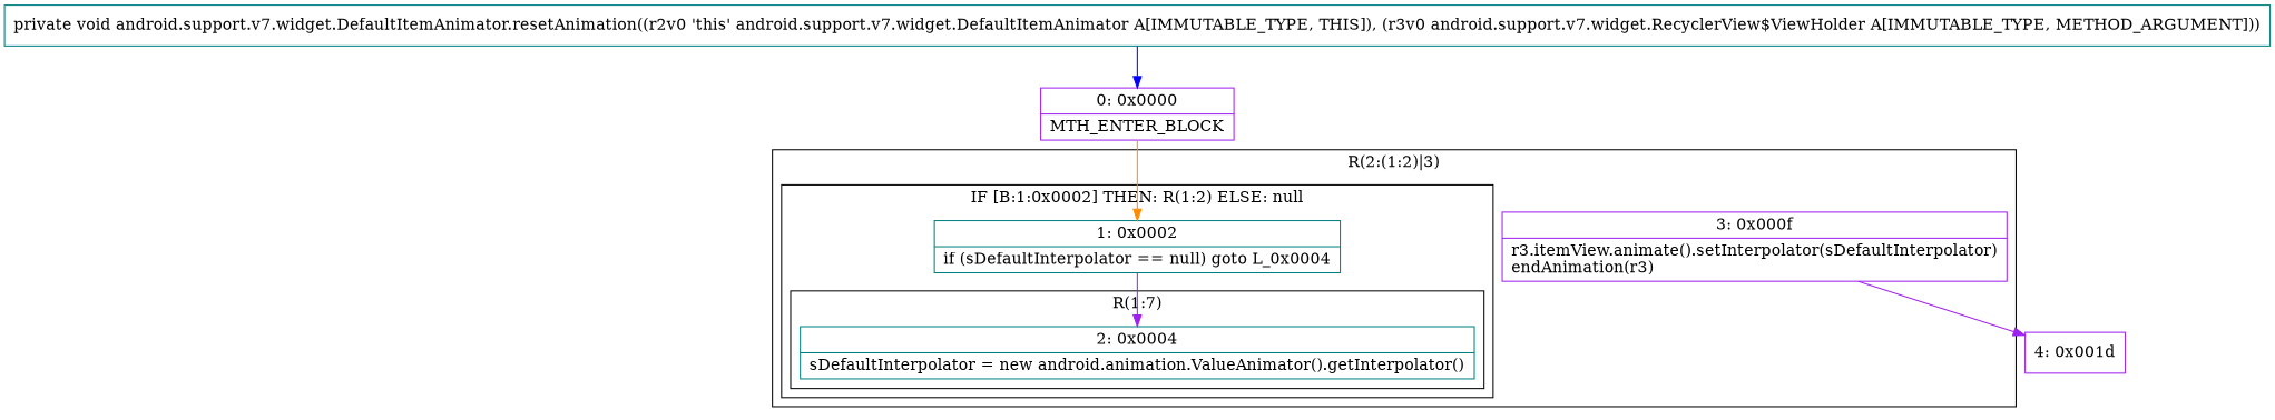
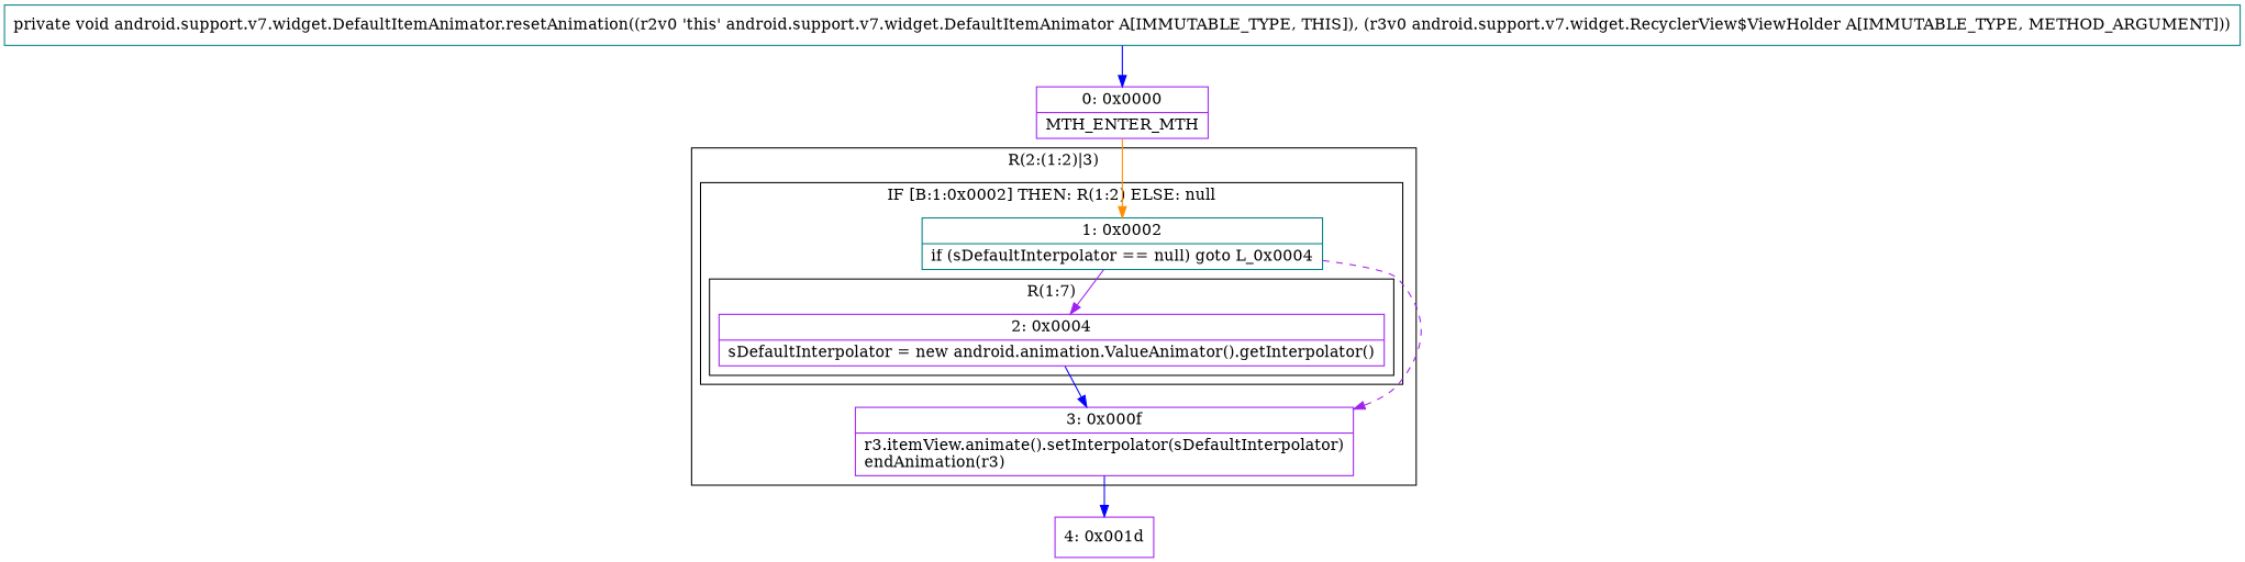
  digraph {
    node [color=teal shape=record]
    edge [color=blue]
-   n1 [label="{2\:\ 0x0004|sDefaultInterpolator = new android.animation.ValueAnimator().getInterpolator()\l}"]
+   n1 [color=purple label="{2\:\ 0x0004|sDefaultInterpolator = new android.animation.ValueAnimator().getInterpolator()\l}"]
    n2 [label="{1\:\ 0x0002|if (sDefaultInterpolator == null) goto L_0x0004\l}"]
    n3 [color=purple label="{3\:\ 0x000f|r3.itemView.animate().setInterpolator(sDefaultInterpolator)\lendAnimation(r3)\l}"]
    n4 [color=purple label="{4\:\ 0x001d}"]
-   n5 [color=purple label="{0\:\ 0x0000|MTH_ENTER_BLOCK\l}"]
+   n5 [color=purple label="{0\:\ 0x0000|MTH_ENTER_MTH\l}"]
    n6 [label="{private void android.support.v7.widget.DefaultItemAnimator.resetAnimation((r2v0 'this' android.support.v7.widget.DefaultItemAnimator A[IMMUTABLE_TYPE, THIS]), (r3v0 android.support.v7.widget.RecyclerView$ViewHolder A[IMMUTABLE_TYPE, METHOD_ARGUMENT])) }"]
    subgraph cluster_1 {
      label="R(2:(1:2)|3)"
      n3
      subgraph cluster_2 {
        label="IF [B:1:0x0002] THEN: R(1:2) ELSE: null"
        n2
        subgraph cluster_3 {
          label="R(1:7)"
          n1
        }
      }
    }
+   n1 -> n3
    n2 -> n1 [color=purple]
-   n3 -> n4 [color=purple]
+   n2 -> n3 [color=purple style=dashed]
+   n3 -> n4
    n5 -> n2 [color=darkorange]
    n6 -> n5
  }
